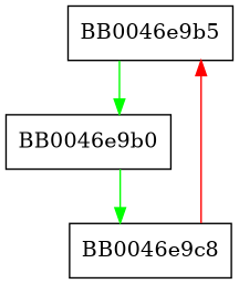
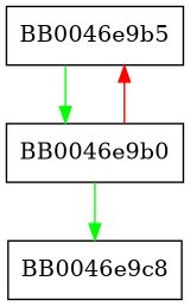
  digraph {
    splines=ortho
    node [shape=box]
    edge [color=green]
    BB0046e9b5
    BB0046e9b0
    BB0046e9c8
    BB0046e9b5 -> BB0046e9b0
-   BB0046e9c8 -> BB0046e9b5 [color=red]
+   BB0046e9b0 -> BB0046e9b5 [color=red]
    BB0046e9b0 -> BB0046e9c8
  }
